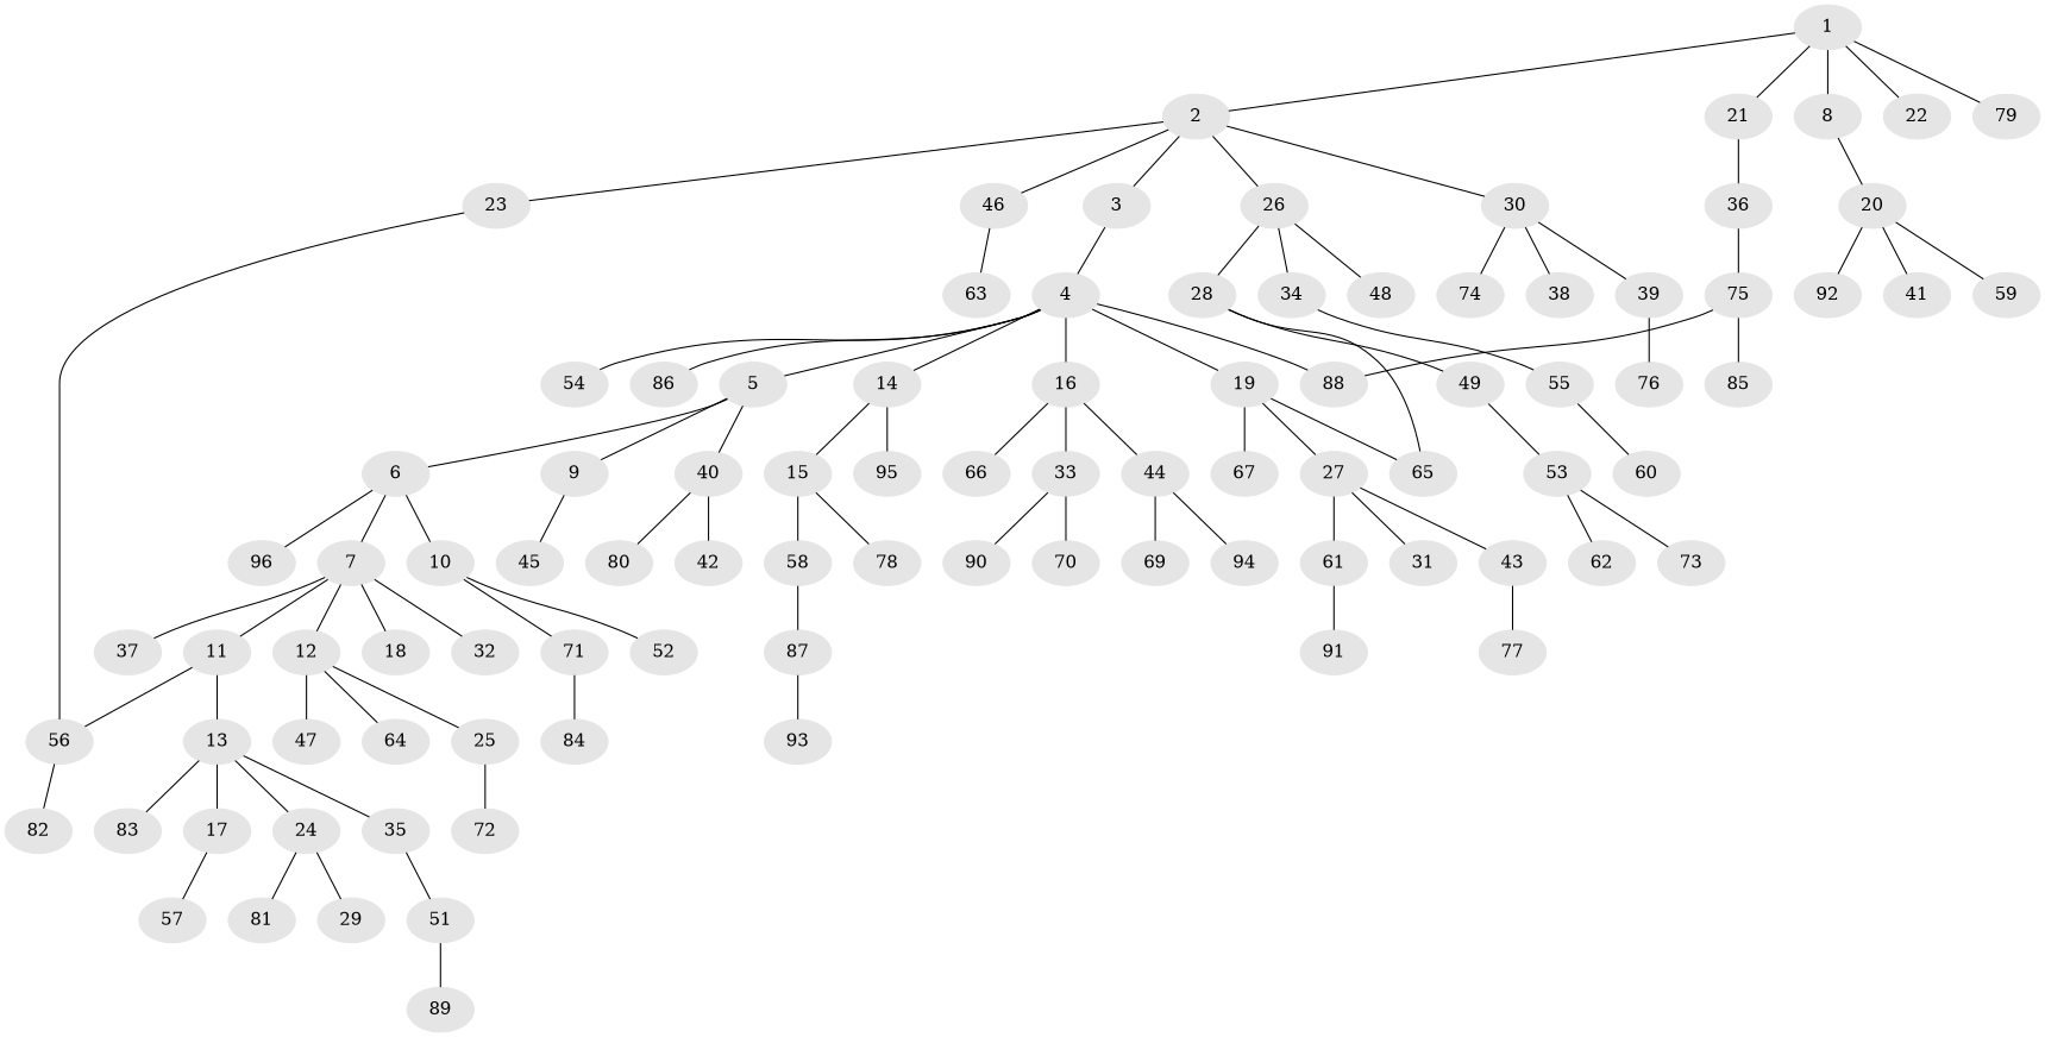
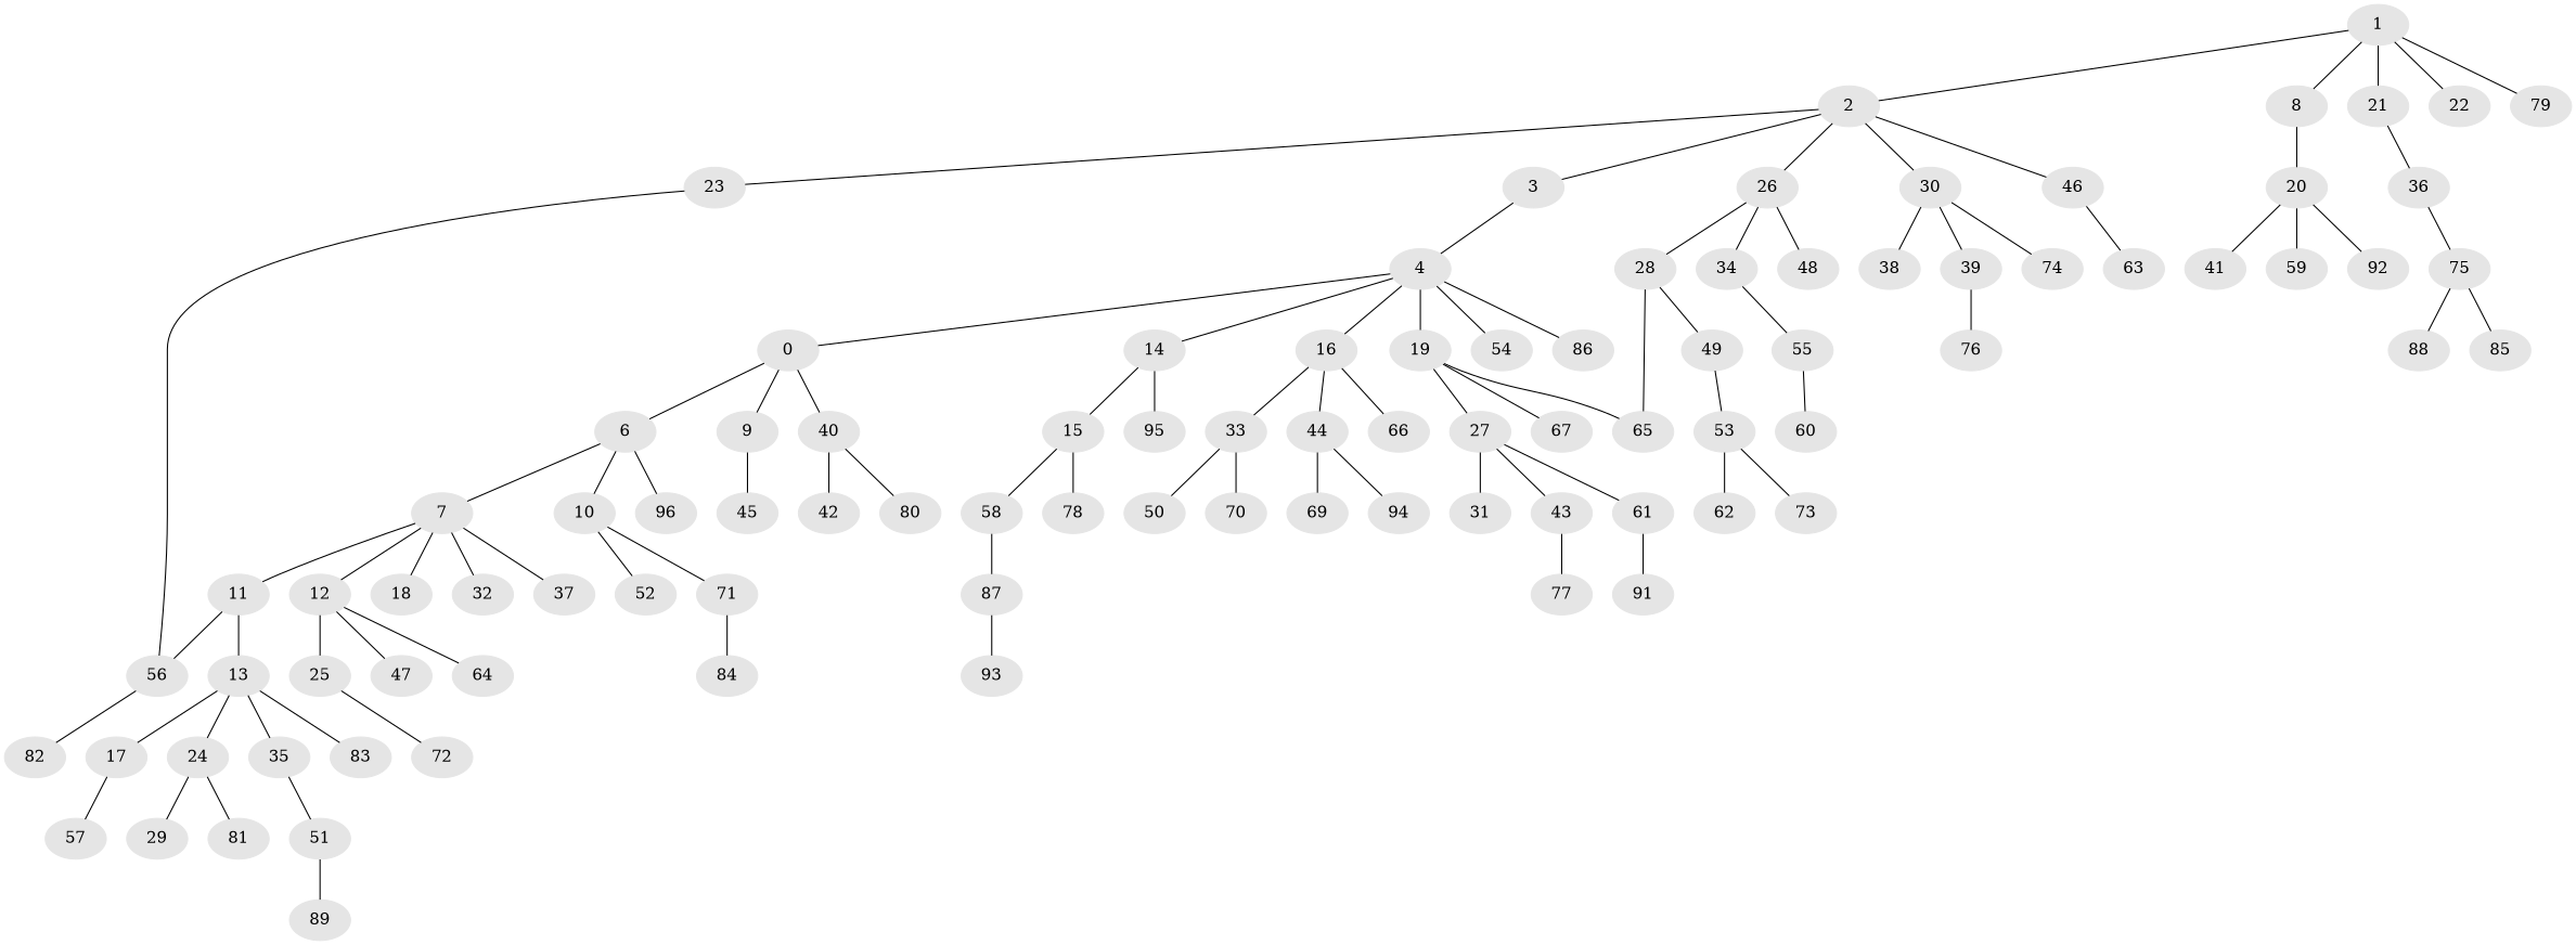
  graph {
    node [color=gray90 style=filled]
    1
    2
    8
    21
    22
    79
    3
    23
    26
    30
    46
    20
    36
    4
    56
    28
    34
    48
    38
    39
    74
    63
-   5
+   5 [label=0]
    14
    16
    19
    54
    86
    88
    6
    9
    40
    15
    95
    33
    44
    66
    27
    65
    67
    7
    10
    n43 [label=96]
    45
    42
    80
    11
    12
    18
    32
    37
    52
    71
    13
    25
    47
    64
    41
    59
    92
    84
    17
    24
    35
    83
    82
    72
    57
    29
    81
    51
    58
    78
    87
-   50 [label=90]
+   50
    70
    69
    94
    31
    43
    61
    75
    49
    55
    77
    91
    53
    76
    60
    89
    85
    62
    73
    93
    1 -- 2
    1 -- 8
    1 -- 21
    1 -- 22
    1 -- 79
    2 -- 3
    2 -- 23
    2 -- 26
    2 -- 30
    2 -- 46
    8 -- 20
    21 -- 36
    3 -- 4
    23 -- 56
    26 -- 28
    26 -- 34
    26 -- 48
    30 -- 38
    30 -- 39
    30 -- 74
    46 -- 63
    20 -- 41
    20 -- 59
    20 -- 92
    36 -- 75
    4 -- 5
    4 -- 14
    4 -- 16
    4 -- 19
    4 -- 54
    4 -- 86
-   4 -- 88
    56 -- 82
    28 -- 65
    28 -- 49
    34 -- 55
    39 -- 76
    5 -- 6
    5 -- 9
    5 -- 40
    14 -- 15
    14 -- 95
    16 -- 33
    16 -- 44
    16 -- 66
    19 -- 27
    19 -- 65
    19 -- 67
    6 -- 7
    6 -- 10
    6 -- n43
    9 -- 45
    40 -- 42
    40 -- 80
    15 -- 58
    15 -- 78
    33 -- 50
    33 -- 70
    44 -- 69
    44 -- 94
    27 -- 31
    27 -- 43
    27 -- 61
    7 -- 11
    7 -- 12
    7 -- 18
    7 -- 32
    7 -- 37
    10 -- 52
    10 -- 71
    11 -- 56
    11 -- 13
    12 -- 25
    12 -- 47
    12 -- 64
    71 -- 84
    13 -- 17
    13 -- 24
    13 -- 35
    13 -- 83
    25 -- 72
    17 -- 57
    24 -- 29
    24 -- 81
    35 -- 51
    51 -- 89
    58 -- 87
    87 -- 93
    43 -- 77
    61 -- 91
    75 -- 88
    75 -- 85
    49 -- 53
    55 -- 60
    53 -- 62
    53 -- 73
  }
